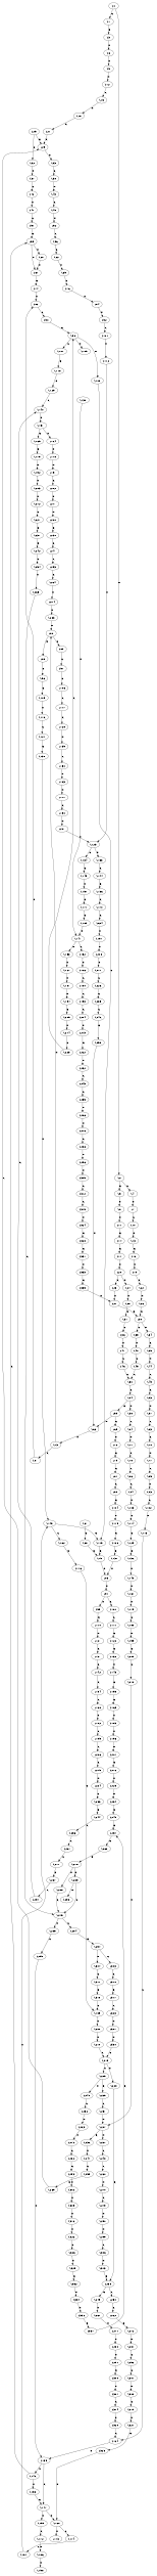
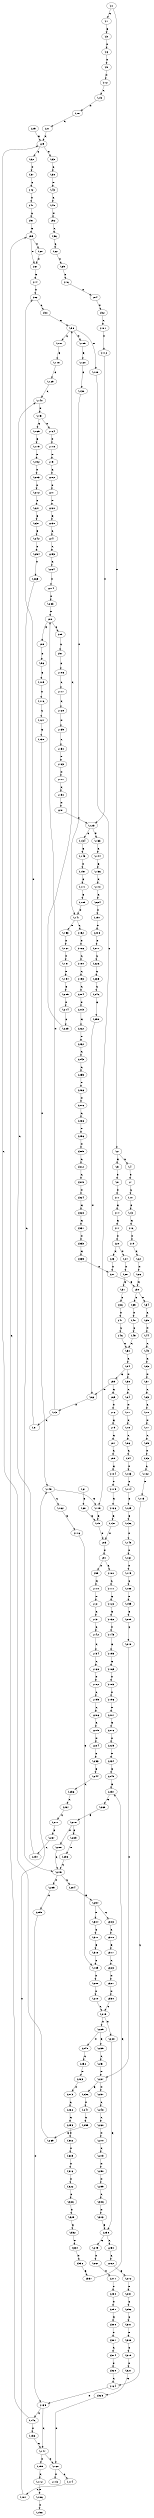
  strict digraph {
    S0
    S1
    S2
    S3
    S4
    S5
    S6
    S7
    S8
    S9
    S10
    S11
    S12
    S13
    S14
    S15
    S16
    S17
    S18
    S19
    S20
    S21
    S22
    S23
    S24
    S29
    S26
    S27
    S28
    S25
    S30
    S31
    S32
    S33
    S34
    S35
    S36
    S37
    S38
    S39
    S40
    S41
    S42
    S43
    S44
    S45
    S46
    S47
    S48
    S49
    S50
    S51
    S52
    S53
    S54
    S55
    S56
    S57
    S58
    S59
    S60
    S67
    S62
    S63
    S64
    S65
    S66
    S61
    S68
    S69
    S70
    S71
    S72
    S73
    S74
    S75
    S76
    S77
    S78
    S79
    S80
    S81
    S82
    S83
    S84
    S85
    S86
    S87
    S88
    S89
    S90
    S91
    S92
    S93
    S94
    S95
    S96
    S97
    S98
    S99
    S100
    S101
    S102
    S103
    S104
    S105
    S106
    S107
    S108
    S109
    S110
    S111
    S112
    S113
    S114
    S115
    S116
    S117
    S118
    S119
+   S120
    S121
    S122
    S123
    S124
    S125
    S126
    S127
    S128
    S129
    S130
    S131
    S132
    S133
    S134
    S135
    S136
    S137
    S138
    S139
    S140
    S141
    S142
    S143
    S144
    S145
    S146
    S147
    S148
    S149
    S150
    S151
    S152
    S153
    S154
    S155
    S156
    S157
    S158
    S159
    S160
    S161
    S162
    S163
    S164
    S165
    S166
    S167
    S168
    S169
    S170
    S171
    S172
    S173
    S174
    S175
    S176
    S177
    S178
    S179
    S180
    S181
    S182
    S183
    n185 [label=S684]
    S185
    S186
    S187
    S188
    S189
    S190
    S191
    S192
    S193
    S194
    S195
    S196
    S197
    S198
    S199
    S200
    S201
    S202
    S203
    S204
    S205
    S206
    S207
    S208
    S209
    S210
    S211
    S212
    S213
    S214
    S215
    S216
    S217
    S218
    S219
    S220
    S221
    S222
    S223
    S224
    S225
    S226
    S227
    S228
    S229
    S230
    S231
    S232
    S233
    S234
    S235
    S236
    S237
    S238
    S239
    S240
    S241
    S242
    S243
    S244
    S245
    S246
    S247
    S248
    S249
    S250
    S251
    S252
    S253
    S254
    S255
    S256
    S257
    S258
    S259
    S260
    S261
    S262
    S263
    S264
    S265
    S266
    S267
    S268
    S269
    S270
    S271
    S272
    S273
    S274
    S275
    S276
    S277
    S278
    S279
    S280
    S281
    S282
    S283
    S284
    S285
    S286
    S287
    S288
    S289
    S290
    S291
    S292
    S293
    S294
    S295
    S296
    S297
    S298
    S299
    S300
    S301
    S302
    S303
    S304
    S305
    S306
    S307
    S308
    S309
    S310
    S311
    S312
    S313
    S314
    S315
    S316
    S317
    S318
    S319
    S320
    S321
    S322
    S323
    S324
    S325
    S326
    S327
    S328
    S329
    S330
    S331
    S332
    S333
    S334
    S335
    S336
    S337
    S0 -> S1 [label=C]
    S0 -> S2 [label=T]
    S1 -> S3 [label=G]
    S2 -> S4 [label=C]
    S2 -> S5 [label=G]
    S3 -> S6 [label=T]
    S4 -> S7 [label=T]
    S5 -> S8 [label=T]
    S6 -> S9 [label=A]
    S7 -> S10 [label=C]
    S8 -> S11 [label=A]
    S9 -> S12 [label=A]
    S10 -> S13 [label=G]
    S11 -> S14 [label=G]
    S12 -> S15 [label=G]
    S13 -> S16 [label=G]
    S14 -> S17 [label=G]
    S15 -> S18 [label=A]
    S16 -> S19 [label=A]
    S17 -> S20 [label=A]
    S18 -> S21 [label=C]
    S19 -> S22 [label=G]
    S20 -> S23 [label=G]
    S20 -> S24 [label=A]
    S21 -> S29 [label=G]
    S22 -> S26 [label=A]
    S23 -> S27 [label=A]
    S24 -> S28 [label=A]
-   S25 -> S32 [label=C]
+   S29 -> S32 [label=C]
    S29 -> S33 [label=A]
    S26 -> S30 [label=G]
    S27 -> S30 [label=G]
    S28 -> S31 [label=G]
    S25 -> S29 [label=G]
    S30 -> S34 [label=T]
    S30 -> S35 [label=G]
    S31 -> S36 [label=G]
    S32 -> S37 [label=T]
    S33 -> S38 [label=C]
    S34 -> S39 [label=C]
    S35 -> S40 [label=T]
    S36 -> S41 [label=T]
    S37 -> S42 [label=C]
    S38 -> S43 [label=A]
    S39 -> S44 [label=A]
    S40 -> S45 [label=C]
    S41 -> S46 [label=C]
    S42 -> S47 [label=T]
    S43 -> S48 [label=C]
    S44 -> S49 [label=G]
    S45 -> S50 [label=C]
    S46 -> S50 [label=C]
    S47 -> S51 [label=C]
    S48 -> S52 [label=A]
    S49 -> S53 [label=G]
    S50 -> S54 [label=C]
    S51 -> S55 [label=G]
    S52 -> S56 [label=C]
    S53 -> S57 [label=A]
    S54 -> S58 [label=A]
    S54 -> S59 [label=G]
    S55 -> S60 [label=A]
    S55 -> S67 [label=T]
    S56 -> S62 [label=C]
    S57 -> S63 [label=C]
    S58 -> S64 [label=G]
    S59 -> S65 [label=G]
    S59 -> S66 [label=A]
    S60 -> S67 [label=A]
    S67 -> S74 [label=G]
    S62 -> S69 [label=T]
    S63 -> S70 [label=C]
    S64 -> S71 [label=A]
    S65 -> S72 [label=A]
    S66 -> S73 [label=A]
    S61 -> S68 [label=G]
    S68 -> S75 [label=G]
    S69 -> S76 [label=C]
    S70 -> S77 [label=A]
    S71 -> S78 [label=G]
    S72 -> S79 [label=G]
    S73 -> S80 [label=A]
    S73 -> S81 [label=G]
    S74 -> S82 [label=T]
    S75 -> S83 [label=T]
    S76 -> S84 [label=T]
    S77 -> S85 [label=G]
    S78 -> S86 [label=C]
    S79 -> S87 [label=G]
    S80 -> S88 [label=G]
    S80 -> S89 [label=C]
    S81 -> S82 [label=T]
    S82 -> S90 [label=C]
    S83 -> S91 [label=A]
    S84 -> S92 [label=A]
    S85 -> S93 [label=T]
    S86 -> S94 [label=C]
    S87 -> S95 [label=C]
    S88 -> S96 [label=T]
    S89 -> S97 [label=C]
    S90 -> S98 [label=G]
    S91 -> S99 [label=T]
    S91 -> S100 [label=C]
    S92 -> S101 [label=G]
    S93 -> S102 [label=C]
    S94 -> S103 [label=A]
    S95 -> S104 [label=G]
    S96 -> S105 [label=G]
    S97 -> S106 [label=C]
    S98 -> S107 [label=C]
    S98 -> S108 [label=T]
    S98 -> S109 [label=A]
    S99 -> S110 [label=G]
    S100 -> S111 [label=C]
    S101 -> S112 [label=A]
    S102 -> S113 [label=T]
    S103 -> S114 [label=C]
    S104 -> S115 [label=T]
    S105 -> S116 [label=T]
    S106 -> S117 [label=C]
    S107 -> S118 [label=G]
    S108 -> S119 [label=G]
+   S109 -> S120 [label=G]
    S110 -> S121 [label=A]
    S111 -> S122 [label=G]
    S112 -> S123 [label=A]
    S113 -> S124 [label=C]
    S114 -> S125 [label=G]
    S115 -> S126 [label=G]
    S116 -> S127 [label=C]
    S117 -> S128 [label=G]
    S118 -> S129 [label=G]
    S119 -> S75 [label=G]
+   S120 -> S130 [label=G]
    S121 -> S131 [label=G]
    S122 -> S132 [label=G]
    S123 -> S133 [label=T]
    S123 -> S134 [label=C]
    S124 -> S135 [label=T]
    S125 -> S136 [label=G]
    S126 -> S137 [label=G]
    S127 -> S138 [label=G]
    S128 -> S139 [label=A]
    S129 -> S140 [label=C]
    S130 -> S141 [label=T]
    S131 -> S142 [label=C]
    S132 -> S143 [label=T]
    S133 -> S144 [label=C]
    S134 -> S145 [label=G]
    S135 -> S146 [label=C]
    S135 -> S147 [label=G]
    S136 -> S148 [label=T]
    S137 -> S83 [label=T]
    S138 -> S149 [label=T]
    S139 -> S150 [label=C]
    S140 -> S151 [label=T]
    S141 -> S152 [label=G]
    S141 -> S153 [label=A]
    S142 -> S154 [label=G]
    S143 -> S155 [label=G]
    S144 -> S156 [label=G]
    S145 -> S157 [label=A]
    S146 -> S55 [label=G]
    S146 -> S158 [label=T]
    S147 -> S159 [label=A]
    S147 -> S160 [label=T]
    S148 -> S161 [label=T]
    S149 -> S119 [label=G]
    S149 -> S162 [label=C]
    S150 -> S163 [label=T]
    S151 -> S164 [label=A]
    S151 -> S165 [label=G]
    S152 -> S166 [label=T]
    S153 -> S167 [label=T]
    S154 -> S168 [label=G]
    S155 -> S169 [label=G]
    S156 -> S170 [label=G]
    S157 -> S171 [label=G]
    S158 -> S147 [label=G]
    S159 -> S172 [label=G]
    S160 -> S173 [label=A]
    S160 -> S174 [label=C]
    S161 -> S175 [label=A]
    S162 -> S176 [label=G]
    S163 -> S177 [label=A]
    S164 -> S178 [label=T]
    S165 -> S179 [label=G]
    S166 -> S180 [label=C]
    S167 -> S181 [label=A]
    S168 -> S182 [label=T]
    S169 -> S183 [label=T]
    S170 -> n185 [label=G]
    S171 -> S185 [label=G]
    S172 -> S186 [label=T]
    S174 -> S187 [label=G]
    S175 -> S188 [label=C]
    S176 -> S189 [label=G]
    S177 -> S190 [label=G]
    S178 -> S191 [label=A]
    S179 -> S192 [label=A]
    S180 -> S193 [label=C]
    S181 -> S194 [label=A]
    S182 -> S195 [label=C]
    S183 -> S196 [label=T]
    n185 -> S197 [label=T]
    S185 -> S141 [label=T]
    S186 -> S198 [label=A]
    S187 -> S149 [label=T]
    S188 -> S199 [label=T]
    S189 -> S200 [label=A]
    S190 -> S201 [label=A]
    S191 -> S202 [label=G]
    S192 -> S203 [label=A]
    S193 -> S204 [label=C]
    S194 -> S205 [label=G]
    S195 -> S206 [label=G]
    S196 -> S207 [label=A]
    S197 -> S208 [label=A]
    S199 -> S209 [label=G]
    S200 -> S210 [label=A]
    S201 -> S123 [label=A]
    S202 -> S211 [label=T]
    S203 -> S212 [label=T]
    S204 -> S213 [label=T]
    S205 -> S214 [label=T]
    S206 -> S215 [label=C]
    S207 -> S216 [label=G]
    S208 -> S217 [label=T]
    S209 -> S218 [label=C]
    S210 -> S219 [label=C]
    S211 -> S220 [label=A]
    S212 -> S221 [label=G]
    S213 -> S222 [label=G]
    S214 -> S223 [label=C]
    S215 -> S224 [label=A]
    S216 -> S225 [label=A]
    S217 -> S226 [label=C]
    S218 -> S227 [label=A]
    S219 -> S228 [label=A]
    S219 -> S229 [label=T]
    S220 -> S230 [label=G]
    S221 -> S231 [label=G]
    S222 -> S232 [label=T]
    S223 -> S98 [label=G]
    S224 -> S233 [label=C]
    S225 -> S234 [label=A]
    S226 -> S235 [label=C]
    S227 -> S236 [label=G]
    S227 -> S237 [label=A]
    S228 -> S238 [label=G]
    S229 -> S239 [label=G]
    S229 -> S240 [label=A]
    S230 -> S241 [label=C]
    S231 -> S242 [label=G]
    S232 -> S243 [label=C]
    S233 -> S244 [label=G]
    S234 -> S245 [label=G]
    S235 -> S246 [label=C]
    S236 -> S247 [label=A]
    S237 -> S248 [label=C]
    S238 -> S249 [label=G]
    S238 -> S250 [label=C]
    S239 -> S251 [label=C]
    S240 -> S252 [label=C]
    S241 -> S253 [label=C]
    S242 -> S254 [label=G]
    S243 -> S255 [label=C]
    S244 -> S256 [label=C]
    S245 -> S257 [label=G]
    S246 -> S258 [label=G]
    S247 -> S259 [label=C]
    S248 -> S260 [label=C]
    S249 -> S261 [label=A]
    S250 -> S262 [label=C]
    S251 -> S227 [label=A]
    S252 -> S263 [label=A]
    S253 -> S264 [label=G]
    S254 -> S265 [label=T]
    S255 -> S266 [label=T]
    S256 -> S267 [label=G]
    S257 -> S268 [label=G]
    S258 -> S66 [label=A]
    S259 -> S269 [label=G]
    S260 -> S270 [label=A]
    S261 -> S271 [label=A]
    S262 -> S272 [label=G]
    S263 -> S273 [label=A]
    S264 -> S274 [label=A]
    S265 -> S275 [label=C]
    S266 -> S276 [label=A]
    S267 -> S277 [label=C]
    S268 -> S278 [label=G]
    S269 -> S29 [label=G]
    S270 -> S279 [label=G]
    S271 -> S280 [label=T]
    S272 -> S281 [label=T]
    S273 -> S282 [label=C]
    S274 -> S283 [label=A]
    S275 -> S284 [label=C]
    S275 -> S285 [label=T]
    S276 -> S286 [label=C]
    S277 -> S287 [label=G]
    S278 -> S288 [label=T]
    S278 -> S289 [label=G]
    S279 -> S290 [label=A]
    S280 -> S291 [label=A]
    S281 -> S292 [label=C]
    S282 -> S293 [label=G]
    S283 -> S80 [label=A]
    S284 -> S294 [label=G]
    S285 -> S295 [label=C]
    S286 -> S296 [label=T]
    S287 -> S297 [label=G]
    S288 -> S275 [label=C]
    S289 -> S298 [label=T]
    S290 -> S299 [label=A]
    S291 -> S300 [label=G]
    S292 -> S301 [label=C]
    S293 -> S302 [label=A]
    S294 -> S303 [label=C]
    S294 -> S304 [label=T]
    S295 -> S135 [label=T]
    S296 -> S305 [label=A]
    S297 -> S140 [label=C]
-   S289 -> S275 [label=C]
+   S298 -> S275 [label=C]
    S299 -> S306 [label=C]
    S300 -> S307 [label=T]
    S301 -> S308 [label=T]
    S302 -> S309 [label=A]
    S303 -> S310 [label=C]
    S304 -> S311 [label=C]
    S305 -> S312 [label=C]
    S306 -> S313 [label=A]
    S307 -> S314 [label=C]
    S308 -> S315 [label=C]
    S309 -> S316 [label=A]
    S310 -> S317 [label=G]
    S311 -> S318 [label=G]
    S312 -> S319 [label=C]
    S313 -> S238 [label=G]
    S314 -> S320 [label=T]
    S315 -> S321 [label=T]
    S316 -> S322 [label=A]
    S317 -> S323 [label=G]
    S318 -> S189 [label=G]
    S319 -> S324 [label=A]
    S320 -> S124 [label=C]
    S321 -> S325 [label=G]
    S322 -> S326 [label=C]
    S323 -> S327 [label=A]
    S324 -> S328 [label=G]
    S325 -> S160 [label=T]
    S326 -> S329 [label=A]
    S327 -> S330 [label=A]
    S328 -> S331 [label=G]
    S329 -> S332 [label=G]
    S330 -> S219 [label=C]
    S331 -> S333 [label=A]
    S332 -> S334 [label=A]
    S333 -> S335 [label=G]
    S334 -> S336 [label=A]
    S335 -> S27 [label=A]
    S336 -> S337 [label=G]
    S337 -> S257 [label=G]
  }
